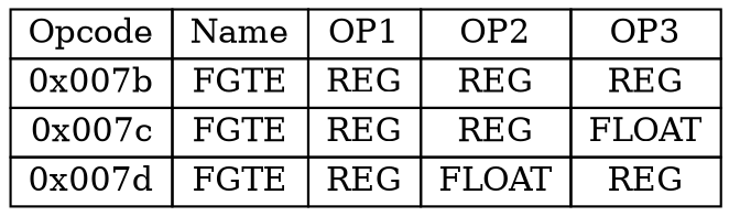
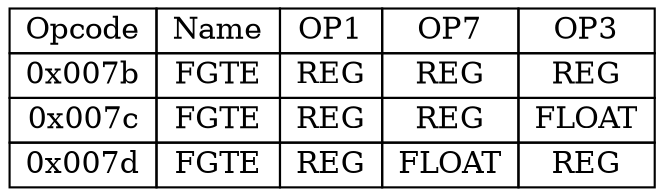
  digraph {
    nodesep=0.5
    ranksep=2
-   n1 [label=< <table border="0" cellborder="1" cellspacing="0"> <tr><td> Opcode </td> <td> Name </td> <td> OP1 </td><td> OP2 </td><td> OP3 </td> </tr> <tr><td> 0x007b </td><td> FGTE </td><td> REG </td><td> REG </td><td> REG </td> </tr> <tr><td> 0x007c </td><td> FGTE </td><td> REG </td><td> REG </td><td> FLOAT </td> </tr> <tr><td> 0x007d </td><td> FGTE </td><td> REG </td><td> FLOAT </td><td> REG </td> </tr> </table>> shape=plain]
+   n1 [label=< <table border="0" cellborder="1" cellspacing="0"> <tr><td> Opcode </td> <td> Name </td> <td> OP1 </td><td> OP7 </td><td> OP3 </td> </tr> <tr><td> 0x007b </td><td> FGTE </td><td> REG </td><td> REG </td><td> REG </td> </tr> <tr><td> 0x007c </td><td> FGTE </td><td> REG </td><td> REG </td><td> FLOAT </td> </tr> <tr><td> 0x007d </td><td> FGTE </td><td> REG </td><td> FLOAT </td><td> REG </td> </tr> </table>> shape=plain]
  }
